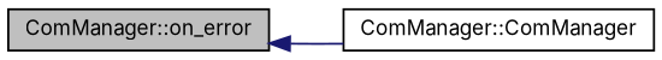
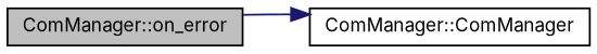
  digraph {
    rankdir=LR
    fontname=Inter
    node [color=black fontname=Inter fontsize=10 shape=record style=filled]
    n1 [fillcolor=grey75 fontcolor=black height=0.2 label="ComManager::on_error" width=0.4]
    n2 [fillcolor=white height=0.2 label="ComManager::ComManager" width=0.4]
-   n1 -> n2 [color=midnightblue dir=back fontname=Inter fontsize=10 labelfontname=Helvetica labelfontsize=10 style=solid]
+   n2 -> n1 [color=midnightblue dir=back fontname=Inter fontsize=10 labelfontname=Helvetica labelfontsize=10 style=solid]
  }
